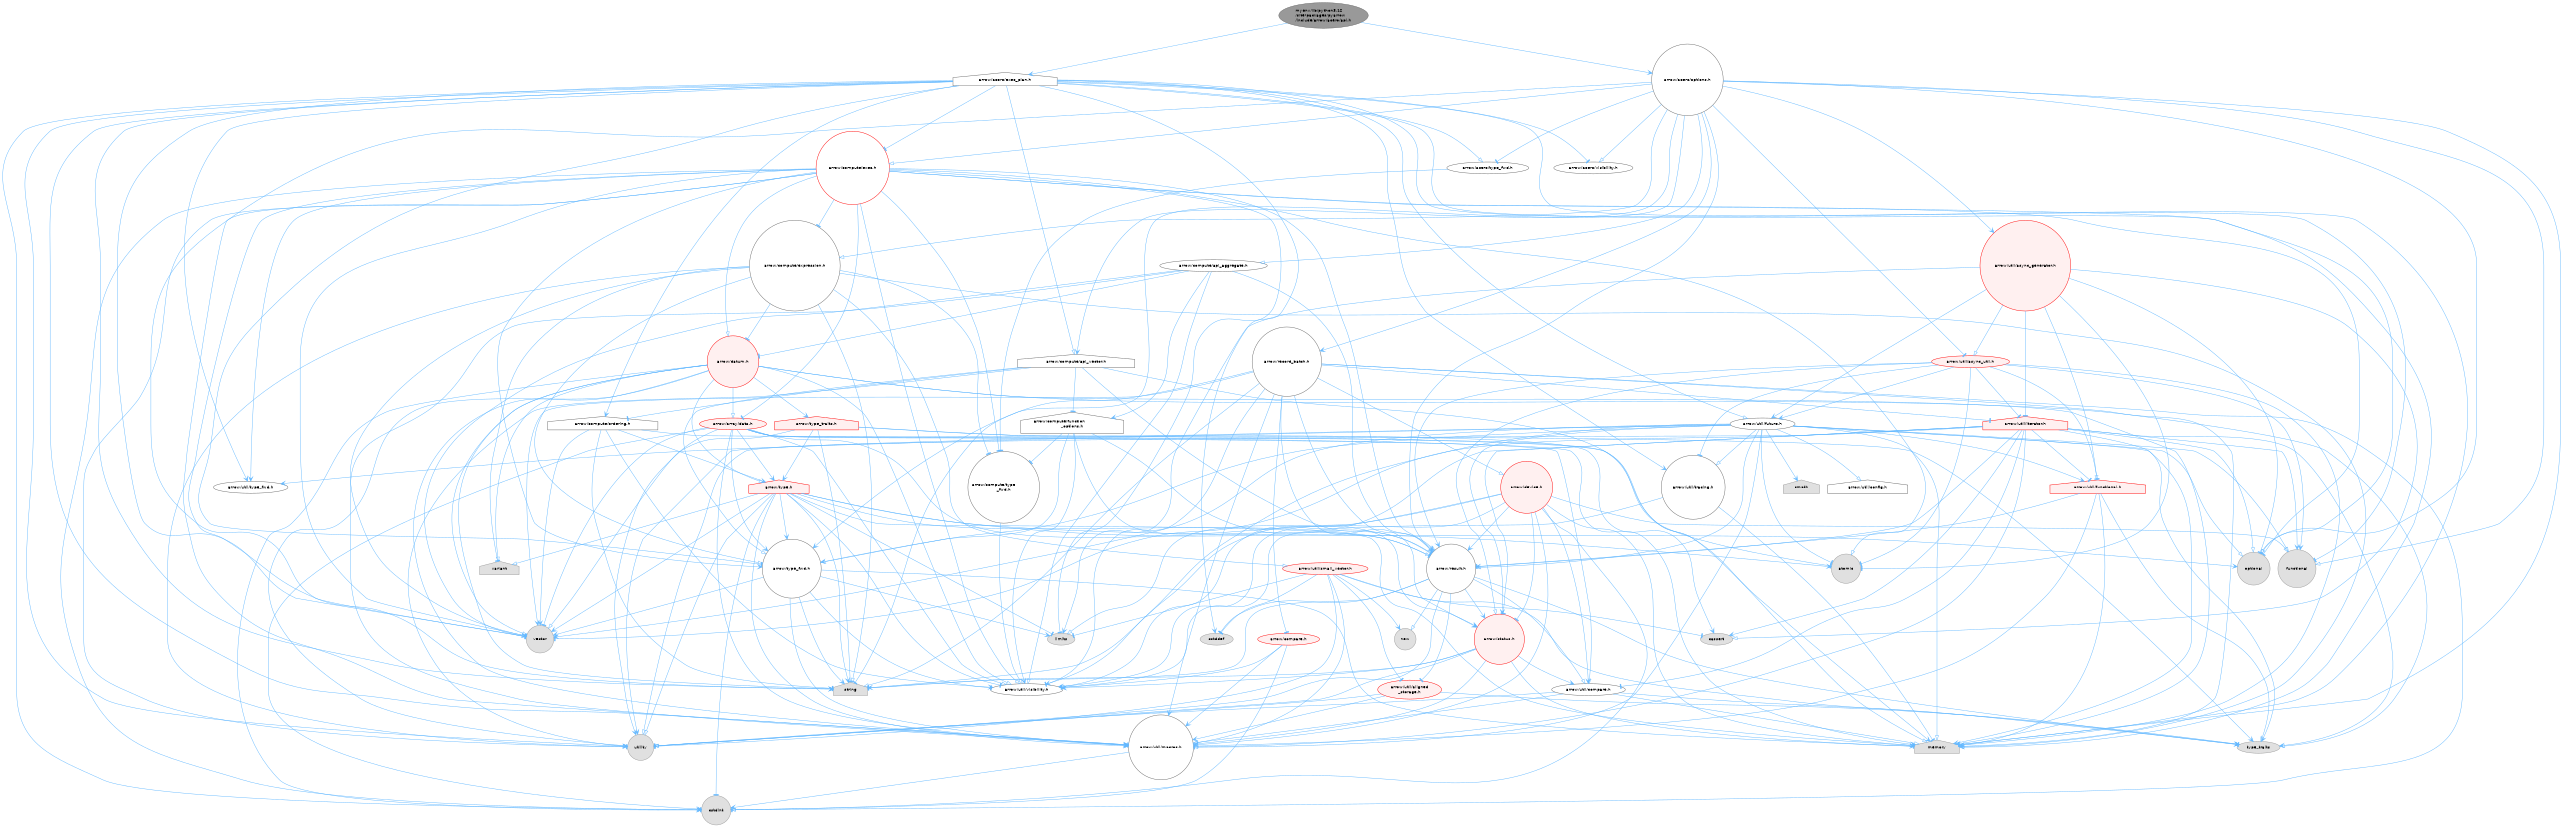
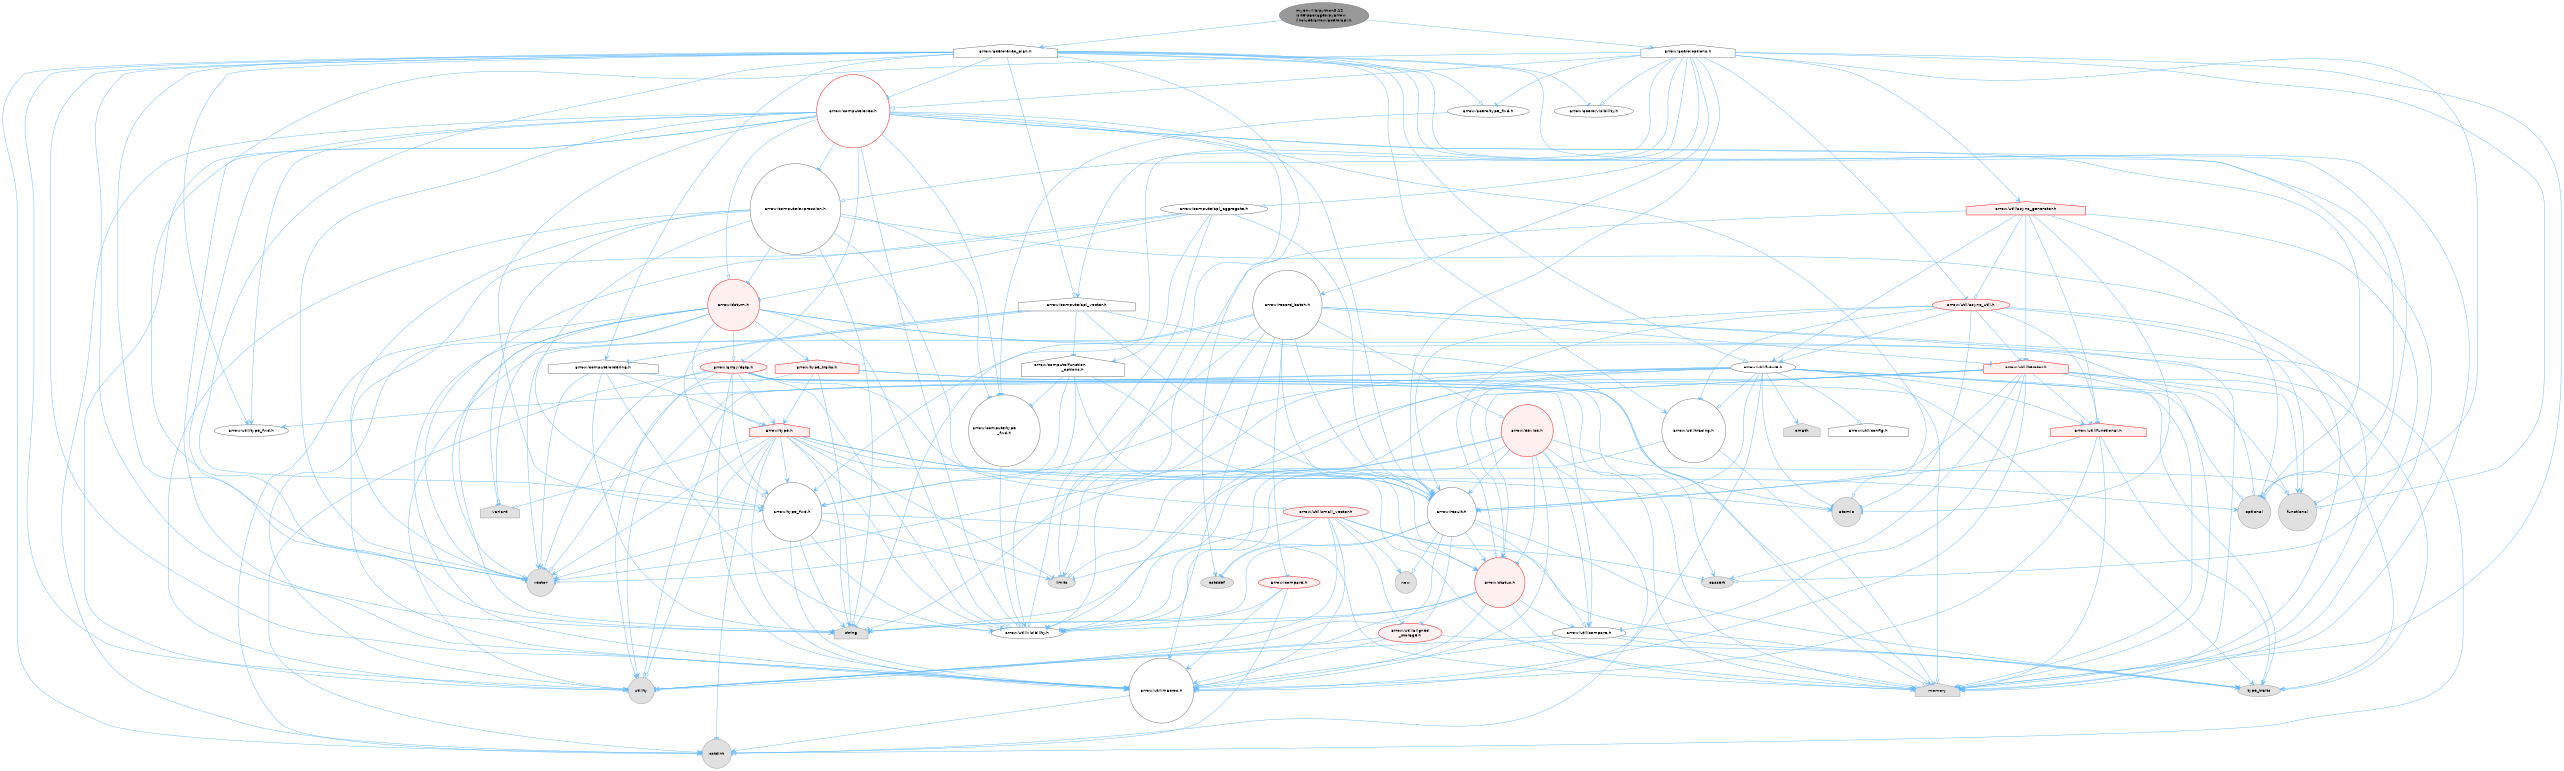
  digraph {
    node [color=grey40 fillcolor=white fontname=Helvetica fontsize=10 shape=circle style=filled]
    edge [arrowhead=vee color=steelblue1 fontname=Helvetica fontsize=10 labelfontname=Helvetica labelfontsize=10 style=solid]
    n1 [color=gray40 fillcolor=grey60 fontcolor=black height=0.2 label="myenv/lib/python3.12\l/site-packages/pyarrow\l/include/arrow/acero/api.h" shape=ellipse width=0.4]
    n2 [height=0.2 label="arrow/acero/exec_plan.h" shape=house width=0.4]
-   n3 [height=0.2 label="arrow/acero/options.h" width=0.4]
+   n3 [height=0.2 label="arrow/acero/options.h" shape=house width=0.4]
    n4 [color=grey60 fillcolor="#E0E0E0" height=0.2 label=cstddef shape=ellipse width=0.4]
    n5 [color=grey60 fillcolor="#E0E0E0" height=0.2 label=cstdint width=0.4]
    n6 [color=grey60 fillcolor="#E0E0E0" height=0.2 label=functional width=0.4]
    n7 [color=grey60 fillcolor="#E0E0E0" height=0.2 label=memory shape=house width=0.4]
    n8 [color=grey60 fillcolor="#E0E0E0" height=0.2 label=optional width=0.4]
    n9 [color=grey60 fillcolor="#E0E0E0" height=0.2 label=string shape=house width=0.4]
    n10 [color=grey60 fillcolor="#E0E0E0" height=0.2 label=utility width=0.4]
    n11 [color=grey60 fillcolor="#E0E0E0" height=0.2 label=vector width=0.4]
    n12 [height=0.2 label="arrow/acero/type_fwd.h" shape=ellipse width=0.4]
    n13 [height=0.2 label="arrow/acero/visibility.h" shape=ellipse width=0.4]
    n14 [height=0.2 label="arrow/compute/api_vector.h" shape=house width=0.4]
    n15 [height=0.2 label="arrow/util/macros.h" width=0.4]
    n16 [height=0.2 label="arrow/type_fwd.h" width=0.4]
    n17 [height=0.2 label="arrow/compute/ordering.h" shape=house width=0.4]
    n18 [color=red height=0.2 label="arrow/compute/exec.h" width=0.4]
    n19 [height=0.2 label="arrow/util/type_fwd.h" shape=ellipse width=0.4]
    n20 [height=0.2 label="arrow/util/future.h" shape=ellipse width=0.4]
    n21 [height=0.2 label="arrow/util/tracing.h" width=0.4]
    n22 [height=0.2 label="arrow/result.h" width=0.4]
    n23 [height=0.2 label="arrow/compute/expression.h" width=0.4]
    n24 [height=0.2 label="arrow/compute/api_aggregate.h" shape=ellipse width=0.4]
    n25 [height=0.2 label="arrow/record_batch.h" width=0.4]
-   n26 [color=red fillcolor="#FFF0F0" height=0.2 label="arrow/util/async_generator.h" width=0.4]
+   n26 [color=red fillcolor="#FFF0F0" height=0.2 label="arrow/util/async_generator.h" shape=house width=0.4]
    n27 [color=red fillcolor="#FFF0F0" height=0.2 label="arrow/util/async_util.h" shape=ellipse width=0.4]
    n28 [height=0.2 label="arrow/compute/type\l_fwd.h" width=0.4]
    n29 [height=0.2 label="arrow/compute/function\l_options.h" shape=house width=0.4]
    n30 [height=0.2 label="arrow/util/visibility.h" shape=ellipse width=0.4]
    n31 [color=grey60 fillcolor="#E0E0E0" height=0.2 label=limits shape=ellipse width=0.4]
    n32 [height=0.2 label="arrow/util/compare.h" shape=ellipse width=0.4]
    n33 [color=red fillcolor="#FFF0F0" height=0.2 label="arrow/type.h" shape=house width=0.4]
    n34 [color=grey60 fillcolor="#E0E0E0" height=0.2 label=atomic width=0.4]
    n35 [color=red fillcolor="#FFF0F0" height=0.2 label="arrow/array/data.h" shape=ellipse width=0.4]
    n36 [color=red fillcolor="#FFF0F0" height=0.2 label="arrow/datum.h" width=0.4]
    n37 [color=red fillcolor="#FFF0F0" height=0.2 label="arrow/status.h" width=0.4]
    n38 [color=grey60 fillcolor="#E0E0E0" height=0.2 label=type_traits shape=ellipse width=0.4]
    n39 [color=grey60 fillcolor="#E0E0E0" height=0.2 label=cmath shape=house width=0.4]
    n40 [height=0.2 label="arrow/util/config.h" shape=house width=0.4]
    n41 [color=red fillcolor="#FFF0F0" height=0.2 label="arrow/util/functional.h" shape=house width=0.4]
    n42 [color=grey60 fillcolor="#E0E0E0" height=0.2 label=new width=0.4]
    n43 [color=red fillcolor="#FFF0F0" height=0.2 label="arrow/util/aligned\l_storage.h" shape=ellipse width=0.4]
    n44 [color=grey60 fillcolor="#E0E0E0" height=0.2 label=variant shape=house width=0.4]
    n45 [color=grey60 fillcolor="#E0E0E0" height=0.2 label=cassert shape=ellipse width=0.4]
    n46 [color=red fillcolor="#FFF0F0" height=0.2 label="arrow/util/small_vector.h" shape=ellipse width=0.4]
    n47 [color=red fillcolor="#FFF0F0" height=0.2 label="arrow/type_traits.h" shape=house width=0.4]
    n48 [color=red fillcolor="#FFF0F0" height=0.2 label="arrow/compare.h" shape=ellipse width=0.4]
    n49 [color=red fillcolor="#FFF0F0" height=0.2 label="arrow/device.h" width=0.4]
    n50 [color=red fillcolor="#FFF0F0" height=0.2 label="arrow/util/iterator.h" shape=house width=0.4]
    n1 -> n2
    n1 -> n3
    n2 -> n4
    n2 -> n5 [arrowhead=tee]
    n2 -> n6 [arrowhead=tee]
    n2 -> n7 [arrowhead=tee]
    n2 -> n8 [arrowhead=onormal]
    n2 -> n9
    n2 -> n10
    n2 -> n11 [arrowhead=tee]
    n2 -> n12 [arrowhead=onormal]
    n2 -> n13 [arrowhead=tee]
    n2 -> n14 [arrowhead=onormal]
    n2 -> n15
    n2 -> n16 [arrowhead=tee]
    n2 -> n17
    n2 -> n18 [arrowhead=tee]
    n2 -> n19
    n2 -> n20 [arrowhead=onormal]
    n2 -> n21
    n3 -> n6 [arrowhead=onormal]
    n3 -> n7 [arrowhead=tee]
    n3 -> n8 [arrowhead=onormal]
    n3 -> n9 [arrowhead=tee]
    n3 -> n11 [arrowhead=onormal]
    n3 -> n12 [arrowhead=tee]
    n3 -> n13 [arrowhead=onormal]
    n3 -> n14
    n3 -> n18 [arrowhead=onormal]
    n3 -> n22
    n3 -> n23 [arrowhead=onormal]
    n3 -> n24 [arrowhead=onormal]
    n3 -> n25
    n3 -> n26
    n3 -> n27 [arrowhead=tee]
    n12 -> n28 [arrowhead=tee]
    n14 -> n7 [arrowhead=onormal]
    n14 -> n10 [arrowhead=onormal]
    n14 -> n16 [arrowhead=onormal]
    n14 -> n17 [arrowhead=tee]
    n14 -> n22 [arrowhead=tee]
    n14 -> n29 [arrowhead=tee]
    n15 -> n5
    n16 -> n7 [arrowhead=tee]
    n16 -> n9
    n16 -> n11
    n16 -> n15 [arrowhead=onormal]
    n16 -> n30 [arrowhead=tee]
    n16 -> n31
    n17 -> n9 [arrowhead=tee]
    n17 -> n11
    n17 -> n30
    n17 -> n32 [arrowhead=onormal]
    n17 -> n33
    n18 -> n5 [arrowhead=onormal]
    n18 -> n7 [arrowhead=onormal]
    n18 -> n8 [arrowhead=tee]
    n18 -> n9
    n18 -> n10 [arrowhead=onormal]
    n18 -> n11 [arrowhead=tee]
    n18 -> n15 [arrowhead=onormal]
    n18 -> n16
    n18 -> n19
    n18 -> n22 [arrowhead=onormal]
    n18 -> n23 [arrowhead=tee]
    n18 -> n28 [arrowhead=tee]
    n18 -> n30 [arrowhead=onormal]
    n18 -> n31 [arrowhead=tee]
    n18 -> n34 [arrowhead=onormal]
    n18 -> n35 [arrowhead=tee]
    n18 -> n36 [arrowhead=onormal]
    n20 -> n6 [arrowhead=onormal]
    n20 -> n7 [arrowhead=onormal]
    n20 -> n8 [arrowhead=onormal]
    n20 -> n10
    n20 -> n11
    n20 -> n15 [arrowhead=onormal]
    n20 -> n16
    n20 -> n19
    n20 -> n21 [arrowhead=onormal]
    n20 -> n22 [arrowhead=onormal]
    n20 -> n30 [arrowhead=tee]
    n20 -> n34 [arrowhead=tee]
    n20 -> n37
    n20 -> n38
    n20 -> n39
    n20 -> n40 [arrowhead=onormal]
    n20 -> n41
    n21 -> n7 [arrowhead=tee]
    n21 -> n30 [arrowhead=onormal]
    n22 -> n4 [arrowhead=tee]
    n22 -> n9 [arrowhead=tee]
    n22 -> n10 [arrowhead=onormal]
    n22 -> n32 [arrowhead=onormal]
    n22 -> n37
    n22 -> n38
    n22 -> n42 [arrowhead=onormal]
    n22 -> n43 [arrowhead=tee]
    n23 -> n7
    n23 -> n9 [arrowhead=onormal]
    n23 -> n10 [arrowhead=tee]
    n23 -> n11
    n23 -> n16 [arrowhead=onormal]
    n23 -> n28 [arrowhead=tee]
    n23 -> n36 [arrowhead=tee]
    n23 -> n44 [arrowhead=tee]
    n23 -> n46 [arrowhead=onormal]
    n24 -> n11 [arrowhead=tee]
    n24 -> n15
    n24 -> n22
    n24 -> n29
    n24 -> n30 [arrowhead=onormal]
    n24 -> n36 [arrowhead=tee]
    n25 -> n5 [arrowhead=tee]
    n25 -> n7 [arrowhead=onormal]
    n25 -> n9 [arrowhead=onormal]
    n25 -> n11
    n25 -> n15
    n25 -> n16
    n25 -> n22 [arrowhead=onormal]
    n25 -> n30
    n25 -> n37
    n25 -> n48 [arrowhead=tee]
    n25 -> n49 [arrowhead=onormal]
    n25 -> n50 [arrowhead=tee]
    n26 -> n8 [arrowhead=tee]
    n26 -> n20
    n26 -> n27 [arrowhead=onormal]
    n26 -> n31
    n26 -> n34 [arrowhead=tee]
    n26 -> n41 [arrowhead=onormal]
    n26 -> n45 [arrowhead=onormal]
    n26 -> n50 [arrowhead=tee]
    n27 -> n6
    n27 -> n7
    n27 -> n20
    n27 -> n21 [arrowhead=tee]
    n27 -> n22
    n27 -> n34 [arrowhead=tee]
    n27 -> n37 [arrowhead=onormal]
    n27 -> n41 [arrowhead=tee]
    n27 -> n50 [arrowhead=tee]
    n28 -> n30 [arrowhead=onormal]
    n29 -> n16 [arrowhead=onormal]
    n29 -> n22 [arrowhead=tee]
    n29 -> n28 [arrowhead=tee]
    n29 -> n30
    n29 -> n37
    n32 -> n7 [arrowhead=onormal]
    n32 -> n10 [arrowhead=onormal]
    n32 -> n15 [arrowhead=onormal]
    n32 -> n38
    n33 -> n5 [arrowhead=tee]
    n33 -> n7 [arrowhead=onormal]
    n33 -> n8
    n33 -> n9
    n33 -> n10 [arrowhead=onormal]
    n33 -> n11
    n33 -> n15
    n33 -> n16
    n33 -> n22 [arrowhead=onormal]
    n33 -> n30 [arrowhead=tee]
    n33 -> n31 [arrowhead=tee]
    n33 -> n34
    n33 -> n44 [arrowhead=onormal]
    n35 -> n5
    n35 -> n7
    n35 -> n10
    n35 -> n11 [arrowhead=tee]
    n35 -> n15
    n35 -> n16
    n35 -> n22 [arrowhead=tee]
    n35 -> n30 [arrowhead=onormal]
    n35 -> n33
    n35 -> n34 [arrowhead=tee]
    n35 -> n45
    n36 -> n5
    n36 -> n7
    n36 -> n9 [arrowhead=tee]
    n36 -> n10 [arrowhead=onormal]
    n36 -> n11 [arrowhead=onormal]
    n36 -> n15 [arrowhead=tee]
    n36 -> n30 [arrowhead=onormal]
    n36 -> n33 [arrowhead=onormal]
    n36 -> n35 [arrowhead=onormal]
    n36 -> n38 [arrowhead=onormal]
    n36 -> n44 [arrowhead=onormal]
    n36 -> n47
    n37 -> n7
    n37 -> n9
    n37 -> n10 [arrowhead=onormal]
    n37 -> n15 [arrowhead=onormal]
    n37 -> n30
    n37 -> n32
    n41 -> n7 [arrowhead=onormal]
    n41 -> n15 [arrowhead=onormal]
    n41 -> n22 [arrowhead=tee]
    n41 -> n38 [arrowhead=onormal]
    n43 -> n10 [arrowhead=tee]
    n43 -> n15
    n43 -> n38 [arrowhead=onormal]
    n46 -> n4 [arrowhead=tee]
    n46 -> n10 [arrowhead=tee]
    n46 -> n15 [arrowhead=onormal]
    n46 -> n31 [arrowhead=tee]
    n46 -> n38 [arrowhead=tee]
    n46 -> n42
    n46 -> n43 [arrowhead=tee]
    n46 -> n45 [arrowhead=tee]
    n47 -> n7
    n47 -> n9 [arrowhead=tee]
    n47 -> n11 [arrowhead=onormal]
    n47 -> n33
    n47 -> n38
    n48 -> n5 [arrowhead=onormal]
    n48 -> n15
    n48 -> n30 [arrowhead=tee]
    n49 -> n5 [arrowhead=onormal]
    n49 -> n6 [arrowhead=onormal]
    n49 -> n7 [arrowhead=onormal]
    n49 -> n9 [arrowhead=tee]
    n49 -> n15
    n49 -> n22
-   n49 -> n30
+   n49 -> n30 [arrowhead=tee]
    n49 -> n31 [arrowhead=onormal]
    n49 -> n32
    n49 -> n37 [arrowhead=tee]
    n50 -> n6
    n50 -> n7
    n50 -> n8 [arrowhead=onormal]
    n50 -> n10 [arrowhead=onormal]
    n50 -> n11 [arrowhead=tee]
    n50 -> n15 [arrowhead=tee]
    n50 -> n22
    n50 -> n30 [arrowhead=onormal]
    n50 -> n32 [arrowhead=tee]
    n50 -> n37 [arrowhead=tee]
    n50 -> n38
    n50 -> n41 [arrowhead=tee]
    n50 -> n45
  }
